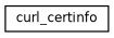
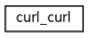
  digraph {
    rankdir=TB
    fontname="DejaVu Sans"
-   n1 [color=black fillcolor=white fontname="DejaVu Sans" fontsize=10 height=0.2 label=curl_certinfo shape=record style=filled width=0.4]
+   n1 [color=black fillcolor=white fontname="DejaVu Sans" fontsize=10 height=0.2 label=curl_curl shape=record style=filled width=0.4]
  }
